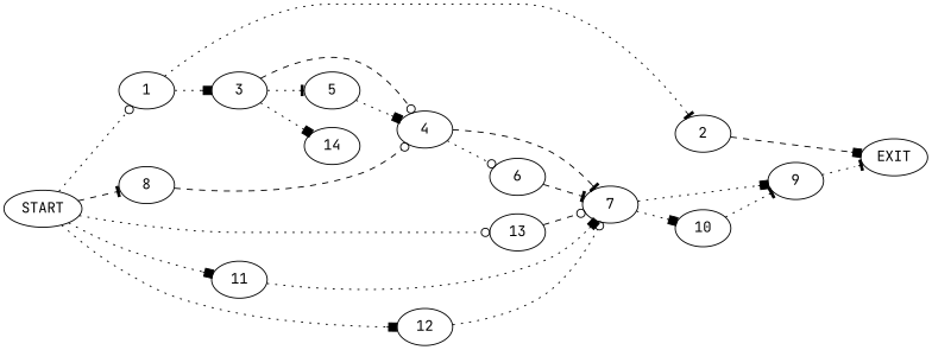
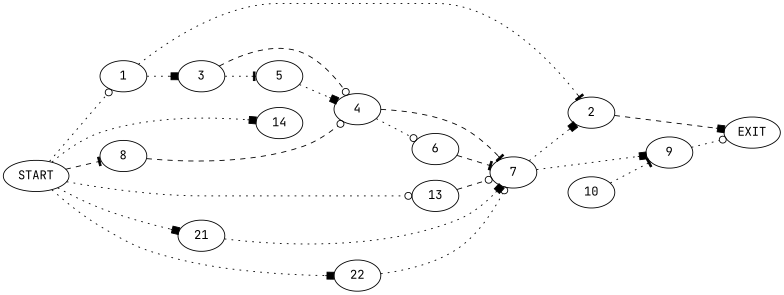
  digraph {
    fontname="JetBrains Mono"
    rankdir=LR
    node [fontname="JetBrains Mono"]
    edge [arrowhead=box fontname="JetBrains Mono" style=dotted]
    n1 [label=START]
    1
    8
-   11
-   12
+   11 [label=21]
+   12 [label=22]
    13
    14
    2
    3
    4
    7
    n12 [label=EXIT]
    5
    6
    9
    10
    n1 -> 1 [arrowhead=odot]
    n1 -> 8 [arrowhead=tee style=dashed]
    n1 -> 11
    n1 -> 12
    n1 -> 13 [arrowhead=odot]
-   3 -> 14
+   n1 -> 14
    1 -> 2 [arrowhead=tee]
    1 -> 3
    8 -> 4 [arrowhead=odot style=dashed]
    11 -> 7
    12 -> 7 [arrowhead=odot]
    13 -> 7 [arrowhead=odot style=dashed]
    2 -> n12 [style=dashed]
    3 -> 4 [arrowhead=odot style=dashed]
    3 -> 5 [arrowhead=tee]
    4 -> 7 [arrowhead=tee style=dashed]
    4 -> 6 [arrowhead=odot]
    7 -> 9
-   7 -> 10
+   7 -> 2
    5 -> 4
    6 -> 7 [arrowhead=tee style=dashed]
-   9 -> n12 [arrowhead=tee]
+   9 -> n12 [arrowhead=odot]
    10 -> 9 [arrowhead=tee]
  }
